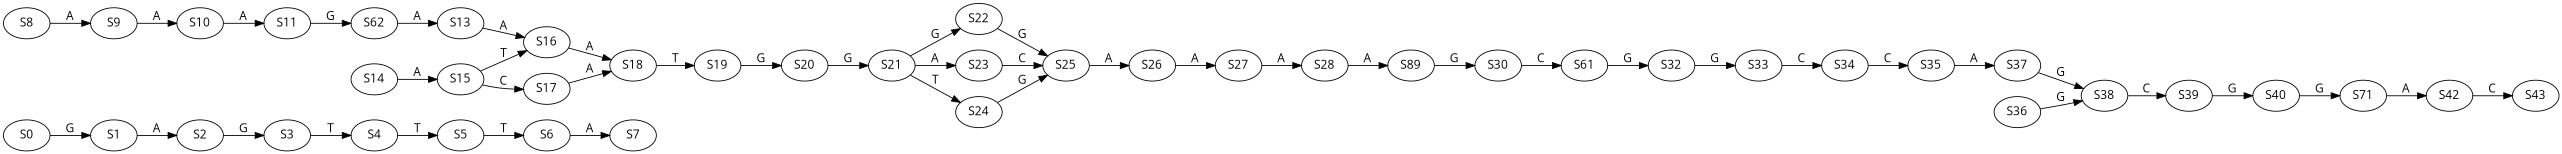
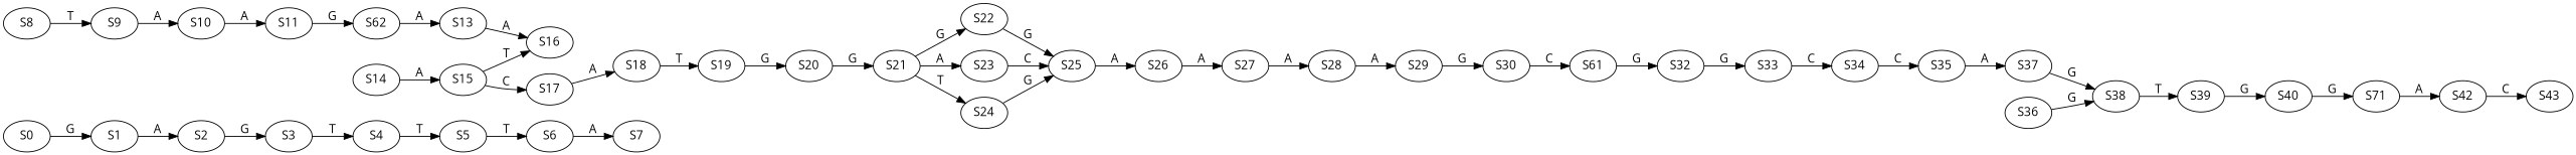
  strict digraph {
    fontname="Open Sans"
    rankdir=LR
    node [fontname="Open Sans"]
    edge [fontname="Open Sans"]
    S0
    S1
    S2
    S3
    S4
    S5
    S6
    S7
    S8
    S9
    S10
    S11
    n13 [label=S62]
    S13
    S16
    S14
    S15
    S17
    S18
    S19
    S20
    S21
    S22
    S23
    S24
    S25
    S26
    S27
    S28
-   S29 [label=S89]
+   S29
    S30
    n32 [label=S61]
    S32
    S33
    S34
    S35
    S37
    S36
    S38
    S39
    S40
    n42 [label=S71]
    S42
    S43
    S0 -> S1 [label=G]
    S1 -> S2 [label=A]
    S2 -> S3 [label=G]
    S3 -> S4 [label=T]
    S4 -> S5 [label=T]
    S5 -> S6 [label=T]
    S6 -> S7 [label=A]
-   S8 -> S9 [label=A]
+   S8 -> S9 [label=T]
    S9 -> S10 [label=A]
    S10 -> S11 [label=A]
    S11 -> n13 [label=G]
    n13 -> S13 [label=A]
    S13 -> S16 [label=A]
-   S16 -> S18 [label=A]
    S14 -> S15 [label=A]
    S15 -> S16 [label=T]
    S15 -> S17 [label=C]
    S17 -> S18 [label=A]
    S18 -> S19 [label=T]
    S19 -> S20 [label=G]
    S20 -> S21 [label=G]
    S21 -> S22 [label=G]
    S21 -> S23 [label=A]
    S21 -> S24 [label=T]
    S22 -> S25 [label=G]
    S23 -> S25 [label=C]
    S24 -> S25 [label=G]
    S25 -> S26 [label=A]
    S26 -> S27 [label=A]
    S27 -> S28 [label=A]
    S28 -> S29 [label=A]
    S29 -> S30 [label=G]
    S30 -> n32 [label=C]
    n32 -> S32 [label=G]
    S32 -> S33 [label=G]
    S33 -> S34 [label=C]
    S34 -> S35 [label=C]
    S35 -> S37 [label=A]
    S37 -> S38 [label=G]
    S36 -> S38 [label=G]
-   S38 -> S39 [label=C]
+   S38 -> S39 [label=T]
    S39 -> S40 [label=G]
    S40 -> n42 [label=G]
    n42 -> S42 [label=A]
    S42 -> S43 [label=C]
  }
